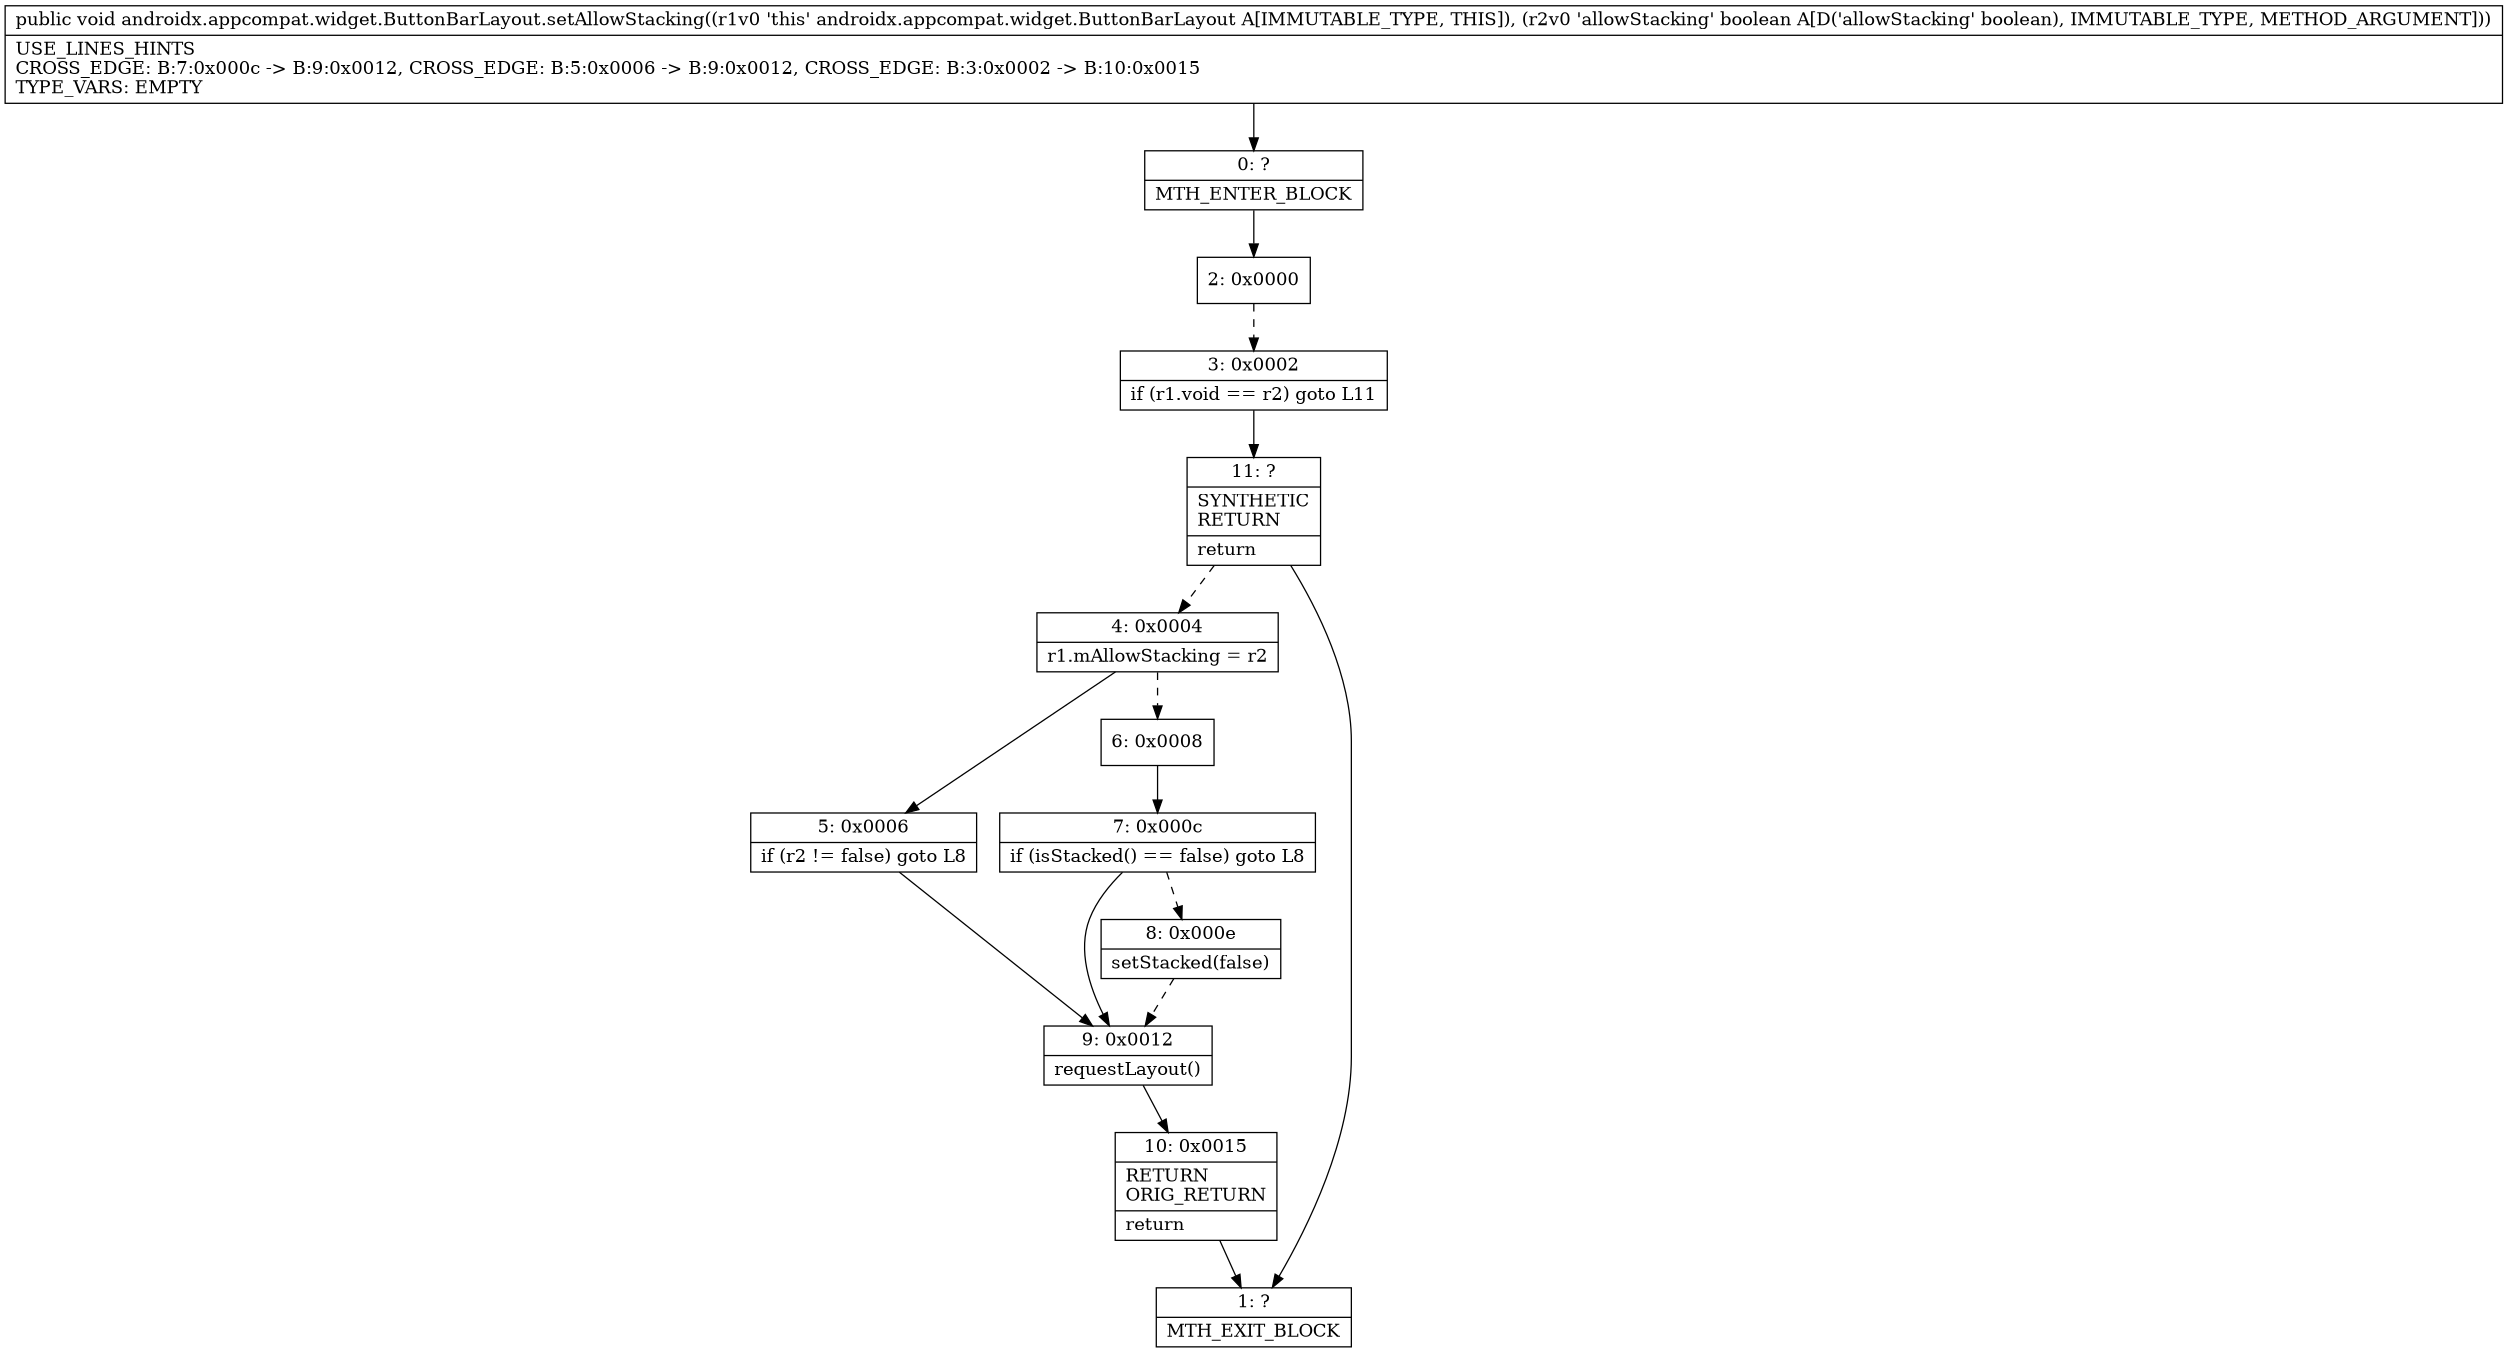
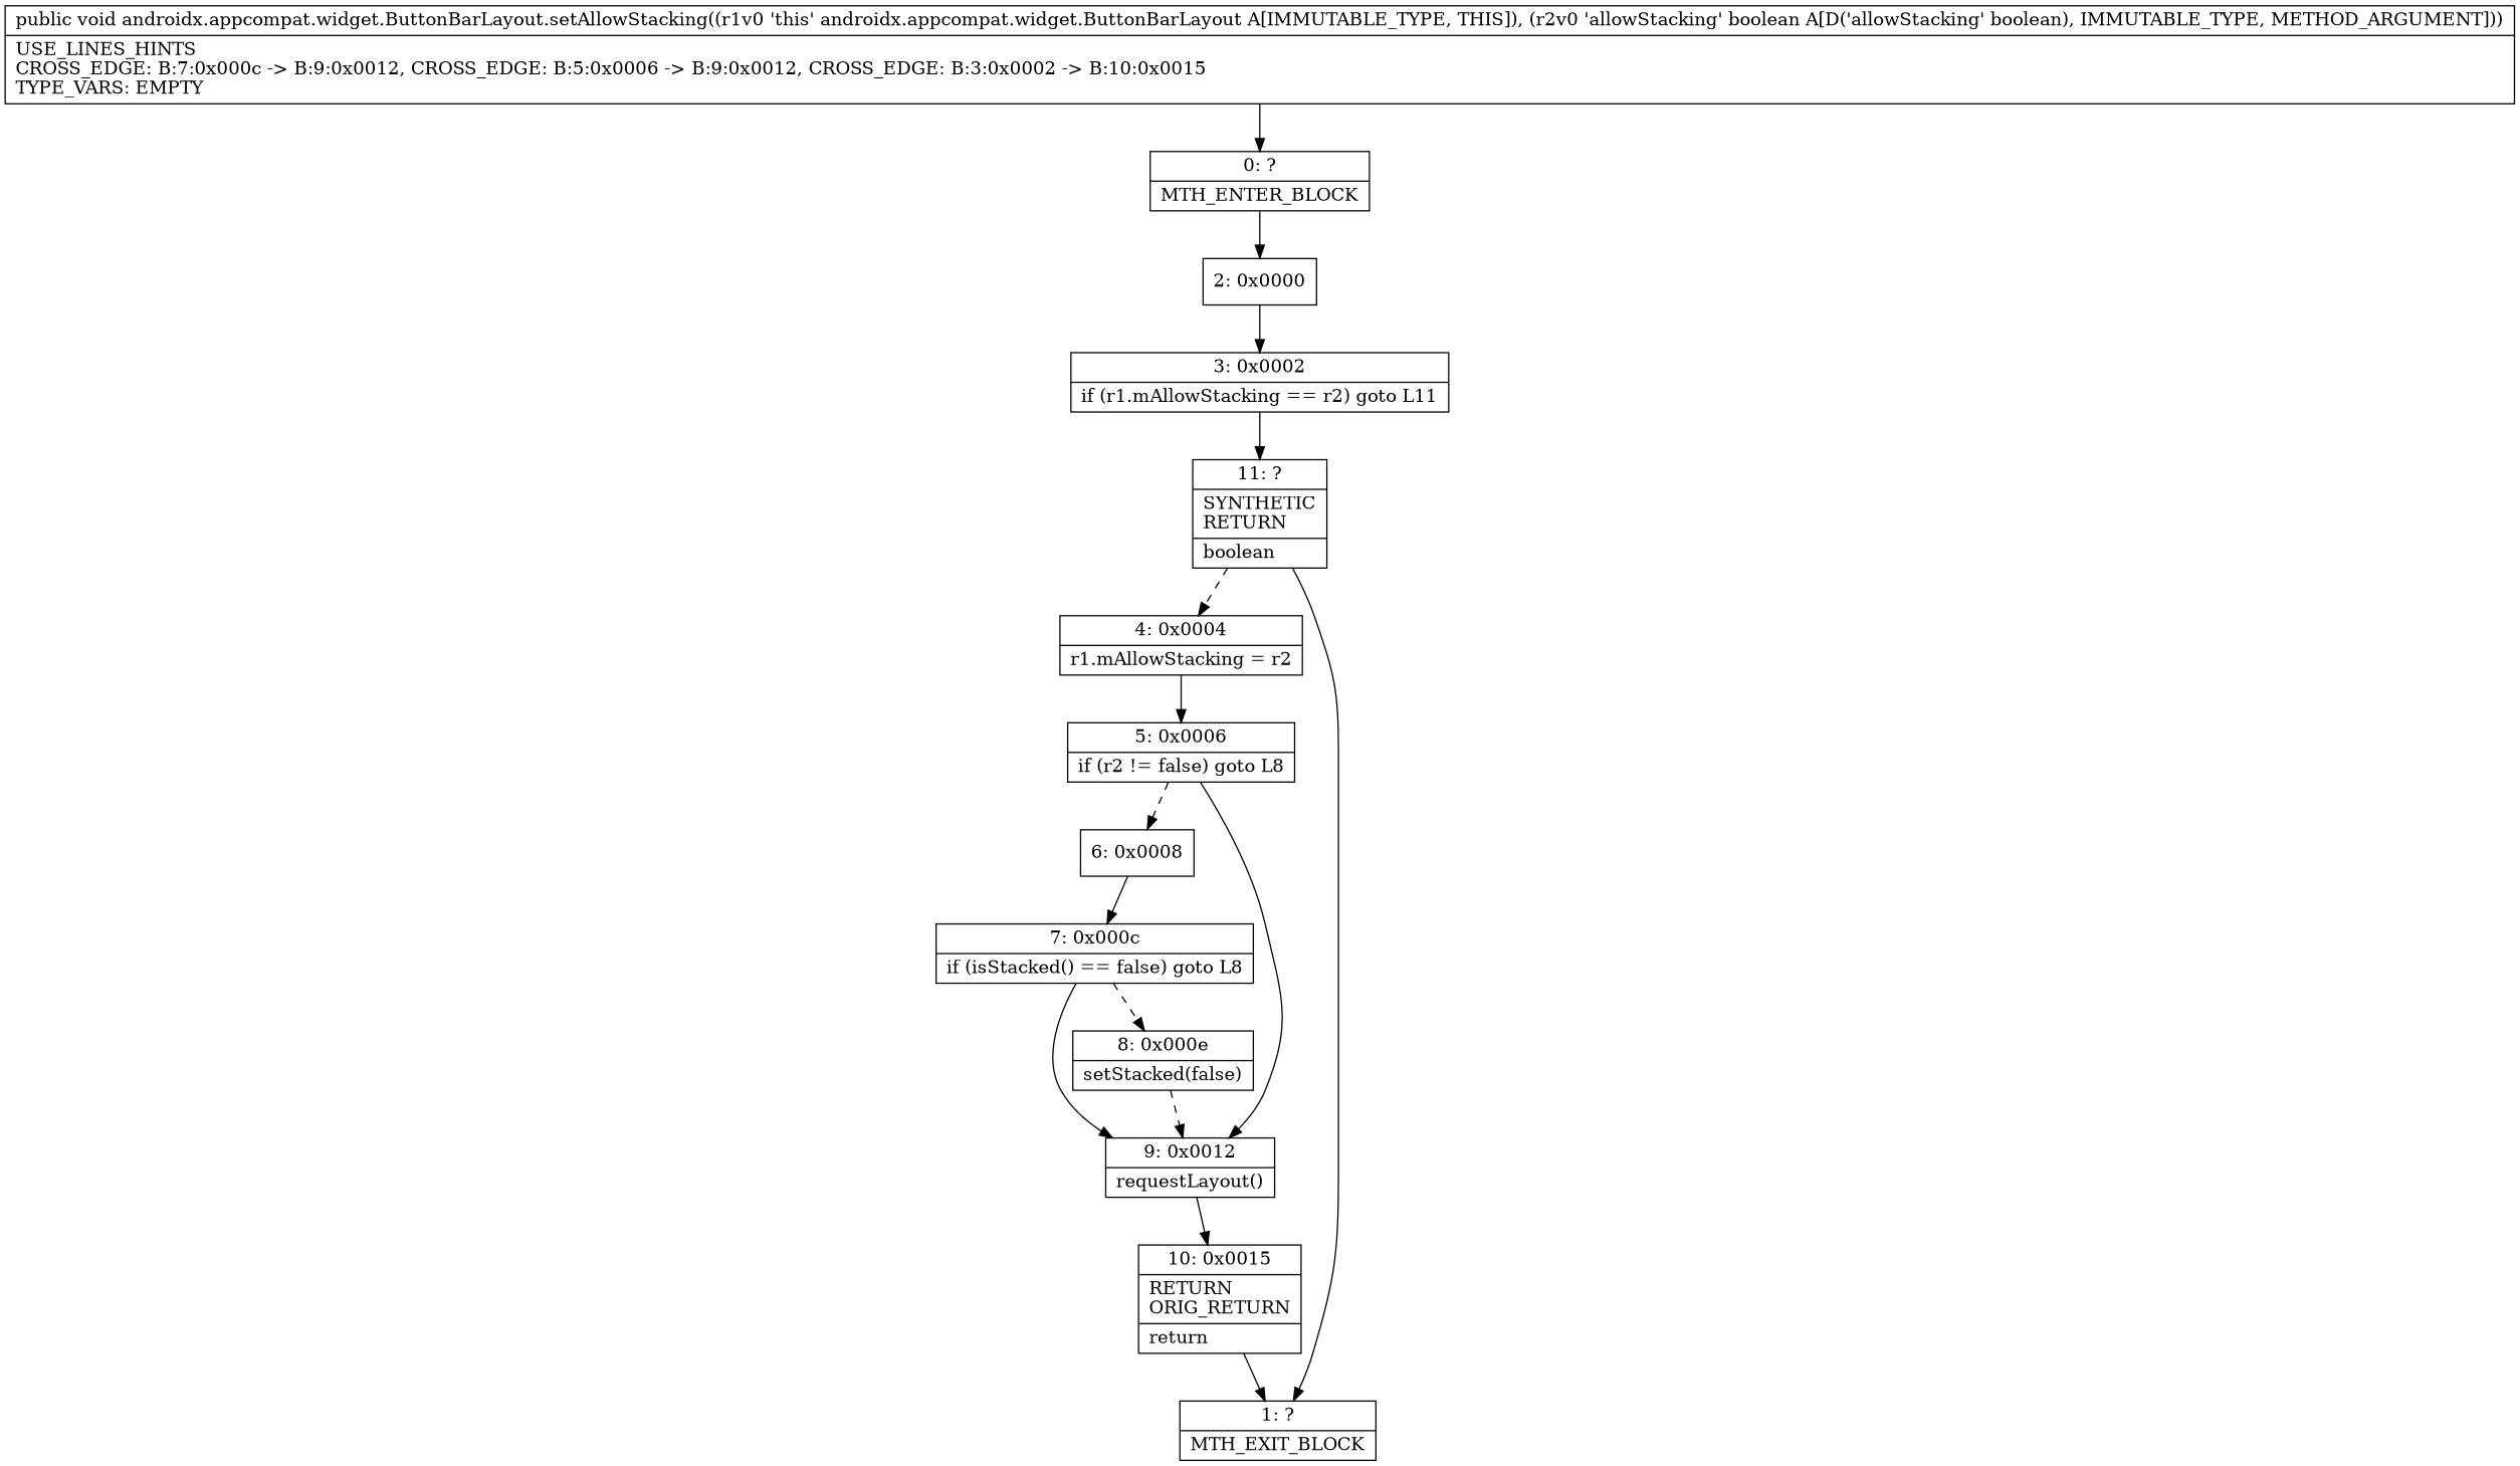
  digraph {
    node [shape=record]
    n1 [label="{0\:\ ?|MTH_ENTER_BLOCK\l}"]
    n2 [label="{2\:\ 0x0000}"]
-   n3 [label="{3\:\ 0x0002|if (r1.void == r2) goto L11\l}"]
-   n4 [label="{11\:\ ?|SYNTHETIC\lRETURN\l|return\l}"]
+   n3 [label="{3\:\ 0x0002|if (r1.mAllowStacking == r2) goto L11\l}"]
+   n4 [label="{11\:\ ?|SYNTHETIC\lRETURN\l|boolean\l}"]
    n5 [label="{4\:\ 0x0004|r1.mAllowStacking = r2\l}"]
    n6 [label="{5\:\ 0x0006|if (r2 != false) goto L8\l}"]
    n7 [label="{1\:\ ?|MTH_EXIT_BLOCK\l}"]
    n8 [label="{6\:\ 0x0008}"]
    n9 [label="{9\:\ 0x0012|requestLayout()\l}"]
    n10 [label="{7\:\ 0x000c|if (isStacked() == false) goto L8\l}"]
    n11 [label="{10\:\ 0x0015|RETURN\lORIG_RETURN\l|return\l}"]
    n12 [label="{8\:\ 0x000e|setStacked(false)\l}"]
    n13 [label="{public void androidx.appcompat.widget.ButtonBarLayout.setAllowStacking((r1v0 'this' androidx.appcompat.widget.ButtonBarLayout A[IMMUTABLE_TYPE, THIS]), (r2v0 'allowStacking' boolean A[D('allowStacking' boolean), IMMUTABLE_TYPE, METHOD_ARGUMENT]))  | USE_LINES_HINTS\lCROSS_EDGE: B:7:0x000c \-\> B:9:0x0012, CROSS_EDGE: B:5:0x0006 \-\> B:9:0x0012, CROSS_EDGE: B:3:0x0002 \-\> B:10:0x0015\lTYPE_VARS: EMPTY\l}"]
    n1 -> n2
-   n2 -> n3 [style=dashed]
+   n2 -> n3
    n3 -> n4
    n4 -> n5 [style=dashed]
    n4 -> n7
    n5 -> n6
-   n5 -> n8 [style=dashed]
+   n6 -> n8 [style=dashed]
    n6 -> n9
    n8 -> n10
    n9 -> n11
    n10 -> n9
    n10 -> n12 [style=dashed]
    n11 -> n7
    n12 -> n9 [style=dashed]
    n13 -> n1
  }
